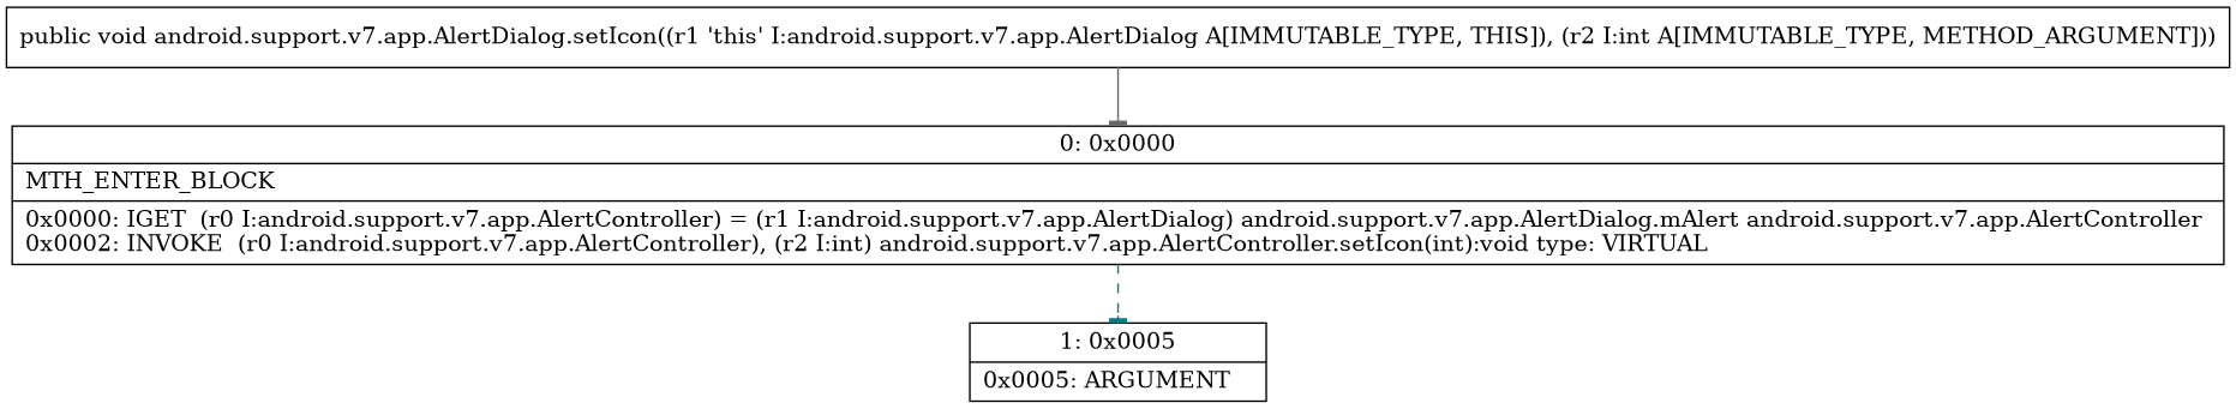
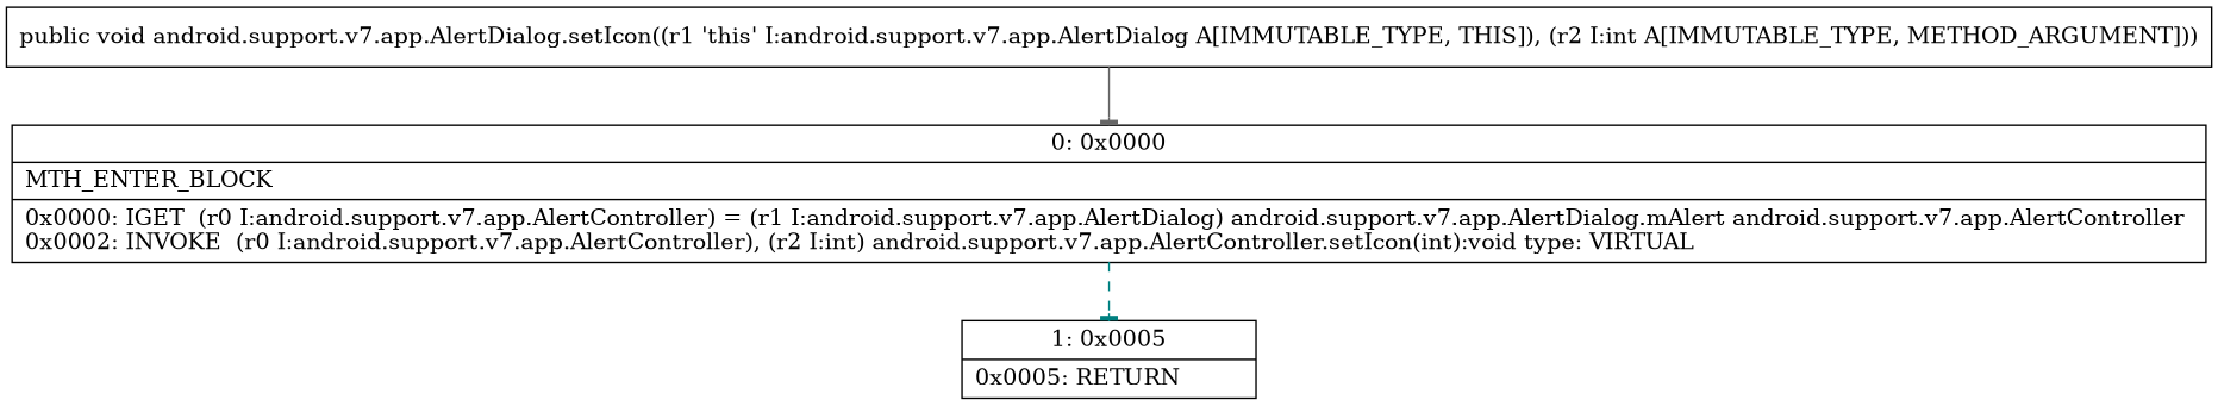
  digraph {
    node [shape=record]
    edge [arrowhead=tee]
    n1 [label="{0\:\ 0x0000|MTH_ENTER_BLOCK\l|0x0000: IGET  (r0 I:android.support.v7.app.AlertController) = (r1 I:android.support.v7.app.AlertDialog) android.support.v7.app.AlertDialog.mAlert android.support.v7.app.AlertController \l0x0002: INVOKE  (r0 I:android.support.v7.app.AlertController), (r2 I:int) android.support.v7.app.AlertController.setIcon(int):void type: VIRTUAL \l}"]
-   n2 [label="{1\:\ 0x0005|0x0005: ARGUMENT   \l}"]
+   n2 [label="{1\:\ 0x0005|0x0005: RETURN   \l}"]
    n3 [label="{public void android.support.v7.app.AlertDialog.setIcon((r1 'this' I:android.support.v7.app.AlertDialog A[IMMUTABLE_TYPE, THIS]), (r2 I:int A[IMMUTABLE_TYPE, METHOD_ARGUMENT])) }"]
    n1 -> n2 [color=teal style=dashed]
    n3 -> n1 [color=gray40 style=solid]
  }
